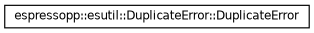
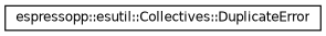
  digraph {
    rankdir=TB
-   n1 [color=black fillcolor=white fontname=Helvetica fontsize=10 height=0.2 label="espressopp::esutil::DuplicateError::DuplicateError" shape=record style=filled width=0.4]
+   n1 [color=black fillcolor=white fontname=Helvetica fontsize=10 height=0.2 label="espressopp::esutil::Collectives::DuplicateError" shape=record style=filled width=0.4]
  }
